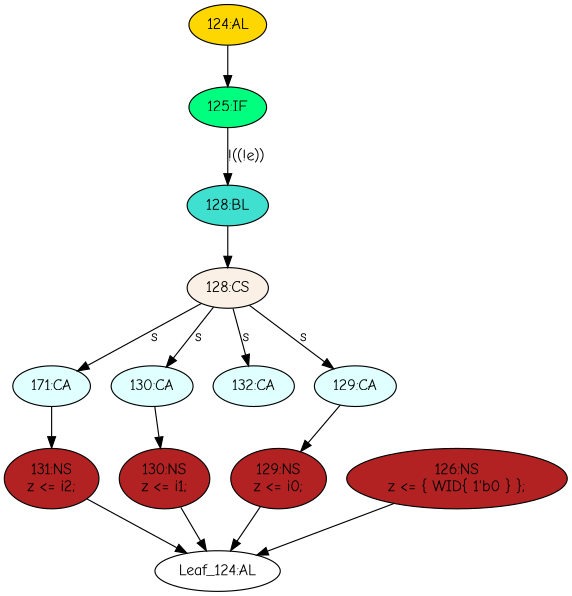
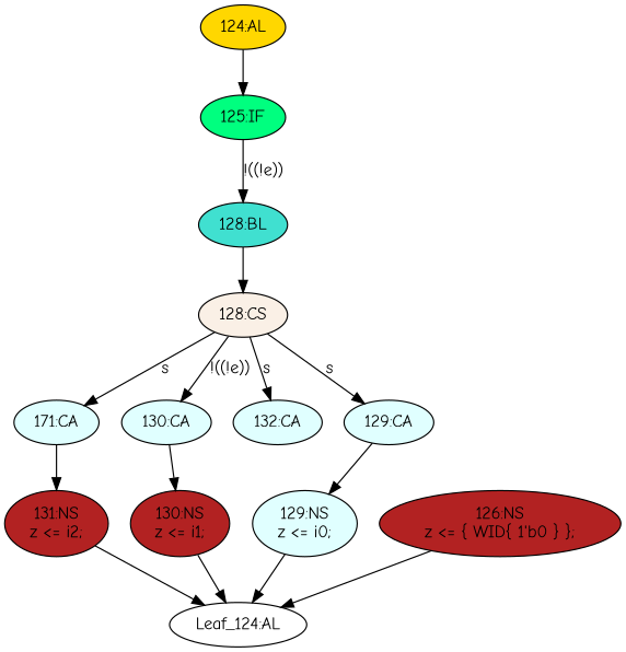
  strict digraph {
    fontname="Comic Neue"
    node [fillcolor=firebrick fontname="Comic Neue" statements="[]" style=filled typ=NonblockingSubstitution]
    edge [cond="[]" fontname="Comic Neue" lineno=None]
-   n1 [ast="<pyverilog.vparser.ast.NonblockingSubstitution object at 0x7f92e575b810>" label="129:NS\nz <= i0;" statements="[<pyverilog.vparser.ast.NonblockingSubstitution object at 0x7f92e575b810>]"]
+   n1 [ast="<pyverilog.vparser.ast.NonblockingSubstitution object at 0x7f92e575b810>" fillcolor=lightcyan label="129:NS\nz <= i0;" statements="[<pyverilog.vparser.ast.NonblockingSubstitution object at 0x7f92e575b810>]"]
    n2 [def_var="['z']" label="Leaf_124:AL" fillcolor="" statements="" style="" typ=""]
    n3 [ast="<pyverilog.vparser.ast.CaseStatement object at 0x7f92e575b790>" fillcolor=linen label="128:CS" typ=CaseStatement]
    n4 [ast="<pyverilog.vparser.ast.Case object at 0x7f93071446d0>" fillcolor=lightcyan label="171:CA" typ=Case]
    n5 [ast="<pyverilog.vparser.ast.Case object at 0x7f93071440d0>" fillcolor=lightcyan label="130:CA" typ=Case]
    n6 [ast="<pyverilog.vparser.ast.Case object at 0x7f93071448d0>" fillcolor=lightcyan label="132:CA" typ=Case]
    n7 [ast="<pyverilog.vparser.ast.Case object at 0x7f92e575bbd0>" fillcolor=lightcyan label="129:CA" typ=Case]
    n8 [ast="<pyverilog.vparser.ast.NonblockingSubstitution object at 0x7f9307144750>" label="131:NS\nz <= i2;" statements="[<pyverilog.vparser.ast.NonblockingSubstitution object at 0x7f9307144750>]"]
    n9 [ast="<pyverilog.vparser.ast.NonblockingSubstitution object at 0x7f9307144150>" label="130:NS\nz <= i1;" statements="[<pyverilog.vparser.ast.NonblockingSubstitution object at 0x7f9307144150>]"]
    n10 [ast="<pyverilog.vparser.ast.IfStatement object at 0x7f92e575bfd0>" fillcolor=springgreen label="125:IF" typ=IfStatement]
    n11 [ast="<pyverilog.vparser.ast.Block object at 0x7f92e575bad0>" fillcolor=turquoise label="128:BL" typ=Block]
    n12 [ast="<pyverilog.vparser.ast.NonblockingSubstitution object at 0x7f9307144b10>" label="126:NS\nz <= { WID{ 1'b0 } };" statements="[<pyverilog.vparser.ast.NonblockingSubstitution object at 0x7f9307144b10>]"]
    n13 [ast="<pyverilog.vparser.ast.Always object at 0x7f9307144f10>" clk_sens=False fillcolor=gold label="124:AL" sens="['e', 's', 'i0', 'i1', 'i2', 'i3']" typ=Always use_var="['e', 'i1', 'i0', 'i3', 'i2', 's']"]
    n1 -> n2
    n3 -> n4 [cond="['s']" label=s lineno=128]
-   n3 -> n5 [cond="['s']" label=s lineno=128]
+   n3 -> n5 [cond="['s']" label="!((!e))" lineno=128]
    n3 -> n6 [cond="['s']" label=s lineno=128]
    n3 -> n7 [cond="['s']" label=s lineno=128]
    n4 -> n8
    n5 -> n9
    n7 -> n1
    n8 -> n2
    n9 -> n2
    n10 -> n11 [cond="['e']" label="!((!e))" lineno=125]
    n11 -> n3
    n12 -> n2
    n13 -> n10
  }
